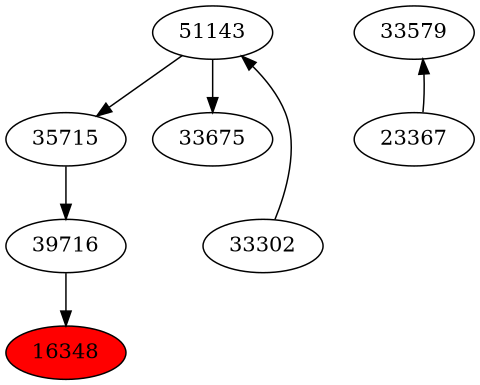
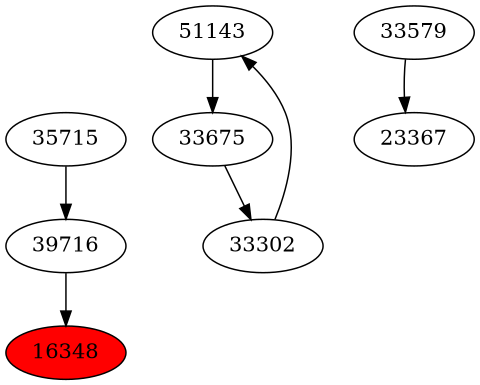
  strict digraph {
    n1 [fillcolor=red label=16348 style=filled]
    n2 [label=39716]
    n3 [label=35715]
    n4 [label=51143]
    n5 [label=33675]
    n6 [label=33302]
    n7 [label=33579]
    n8 [label=23367]
    n2 -> n1
    n3 -> n2
-   n4 -> n3
    n4 -> n5
+   n5 -> n6
    n6 -> n4
-   n8 -> n7
+   n7 -> n8
  }
